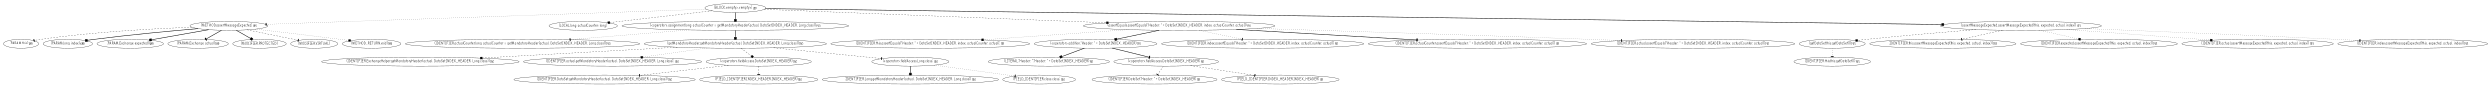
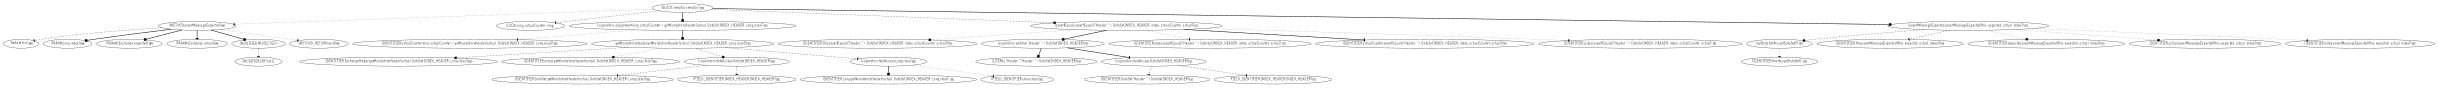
  digraph {
    fontname="Comic Neue"
    node [fontname="Comic Neue"]
    edge [arrowhead=box fontname="Comic Neue" style=dashed]
    n1 [label=<(METHOD,assertMessageExpected)<SUB>185</SUB>>]
    n2 [label=<(PARAM,this)<SUB>189</SUB>>]
-   n3 [label=<(PARAM,long index)<SUB>689</SUB>>]
-   n4 [label=<(PARAM,Exchange expected)<SUB>589</SUB>>]
+   n3 [label=<(PARAM,long index)<SUB>189</SUB>>]
+   n4 [label=<(PARAM,Exchange expected)<SUB>189</SUB>>]
    n5 [label=<(PARAM,Exchange actual)<SUB>189</SUB>>]
    n6 [label=<(MODIFIER,PROTECTED)>]
    n7 [label=<(MODIFIER,VIRTUAL)>]
    n8 [label=<(METHOD_RETURN,void)<SUB>189</SUB>>]
    n9 [label=<(BLOCK,&lt;empty&gt;,&lt;empty&gt;)<SUB>189</SUB>>]
    n10 [label=<(LOCAL,long actualCounter: long)>]
    n11 [label=<(&lt;operator&gt;.assignment,long actualCounter = getMandatoryHeader(actual, DataSet.INDEX_HEADER, Long.class))<SUB>190</SUB>>]
    n12 [label=<(assertEquals,assertEquals(&quot;Header: &quot; + DataSet.INDEX_HEADER, index, actualCounter, actual))<SUB>191</SUB>>]
    n13 [label=<(assertMessageExpected,assertMessageExpected(this, expected, actual, index))<SUB>193</SUB>>]
    n14 [label=<(IDENTIFIER,actualCounter,long actualCounter = getMandatoryHeader(actual, DataSet.INDEX_HEADER, Long.class))<SUB>190</SUB>>]
    n15 [label=<(getMandatoryHeader,getMandatoryHeader(actual, DataSet.INDEX_HEADER, Long.class))<SUB>190</SUB>>]
    n16 [label=<(IDENTIFIER,this,assertEquals(&quot;Header: &quot; + DataSet.INDEX_HEADER, index, actualCounter, actual))<SUB>191</SUB>>]
    n17 [label=<(&lt;operator&gt;.addition,&quot;Header: &quot; + DataSet.INDEX_HEADER)<SUB>191</SUB>>]
    n18 [label=<(IDENTIFIER,index,assertEquals(&quot;Header: &quot; + DataSet.INDEX_HEADER, index, actualCounter, actual))<SUB>191</SUB>>]
    n19 [label=<(IDENTIFIER,actualCounter,assertEquals(&quot;Header: &quot; + DataSet.INDEX_HEADER, index, actualCounter, actual))<SUB>191</SUB>>]
    n20 [label=<(IDENTIFIER,actual,assertEquals(&quot;Header: &quot; + DataSet.INDEX_HEADER, index, actualCounter, actual))<SUB>191</SUB>>]
    n21 [label=<(getDataSet,this.getDataSet())<SUB>193</SUB>>]
    n22 [label=<(IDENTIFIER,this,assertMessageExpected(this, expected, actual, index))<SUB>193</SUB>>]
    n23 [label=<(IDENTIFIER,expected,assertMessageExpected(this, expected, actual, index))<SUB>193</SUB>>]
    n24 [label=<(IDENTIFIER,actual,assertMessageExpected(this, expected, actual, index))<SUB>193</SUB>>]
    n25 [label=<(IDENTIFIER,index,assertMessageExpected(this, expected, actual, index))<SUB>193</SUB>>]
    n26 [label=<(IDENTIFIER,ExchangeHelper,getMandatoryHeader(actual, DataSet.INDEX_HEADER, Long.class))<SUB>190</SUB>>]
    n27 [label=<(IDENTIFIER,actual,getMandatoryHeader(actual, DataSet.INDEX_HEADER, Long.class))<SUB>190</SUB>>]
    n28 [label=<(&lt;operator&gt;.fieldAccess,DataSet.INDEX_HEADER)<SUB>190</SUB>>]
    n29 [label=<(&lt;operator&gt;.fieldAccess,Long.class)<SUB>190</SUB>>]
    n30 [label=<(IDENTIFIER,DataSet,getMandatoryHeader(actual, DataSet.INDEX_HEADER, Long.class))<SUB>190</SUB>>]
    n31 [label=<(FIELD_IDENTIFIER,INDEX_HEADER,INDEX_HEADER)<SUB>190</SUB>>]
    n32 [label=<(IDENTIFIER,Long,getMandatoryHeader(actual, DataSet.INDEX_HEADER, Long.class))<SUB>190</SUB>>]
    n33 [label=<(FIELD_IDENTIFIER,class,class)<SUB>190</SUB>>]
    n34 [label=<(LITERAL,&quot;Header: &quot;,&quot;Header: &quot; + DataSet.INDEX_HEADER)<SUB>191</SUB>>]
    n35 [label=<(&lt;operator&gt;.fieldAccess,DataSet.INDEX_HEADER)<SUB>191</SUB>>]
    n36 [label=<(IDENTIFIER,DataSet,&quot;Header: &quot; + DataSet.INDEX_HEADER)<SUB>191</SUB>>]
    n37 [label=<(FIELD_IDENTIFIER,INDEX_HEADER,INDEX_HEADER)<SUB>191</SUB>>]
    n38 [label=<(IDENTIFIER,this,this.getDataSet())<SUB>193</SUB>>]
    n1 -> n2 [arrowhead=tee]
    n1 -> n3 [style=bold]
    n1 -> n4 [style=bold]
    n1 -> n5 [arrowhead=tee style=bold]
    n1 -> n6 [style=bold]
-   n1 -> n7 [arrowhead=tee]
-   n1 -> n8 [style=dotted]
+   n6 -> n7 [arrowhead=tee]
+   n1 -> n8 [arrowhead=tee style=dotted]
    n9 -> n1 [arrowhead=tee style=dotted]
-   n9 -> n10
+   n9 -> n10 [arrowhead=tee]
    n9 -> n11 [style=bold]
    n9 -> n12
    n9 -> n13 [style=bold]
    n11 -> n14 [arrowhead=tee style=dotted]
    n11 -> n15 [style=bold]
    n12 -> n16 [style=dotted]
    n12 -> n17 [style=bold]
    n12 -> n18 [arrowhead=tee style=dotted]
    n12 -> n19 [arrowhead=tee style=bold]
    n12 -> n20 [arrowhead=tee style=dotted]
    n13 -> n21
    n13 -> n22 [arrowhead=tee]
    n13 -> n23 [style=dotted]
    n13 -> n24 [style=dotted]
    n13 -> n25 [arrowhead=tee style=dotted]
    n15 -> n26
    n15 -> n27 [style=dotted]
    n15 -> n28
    n15 -> n29 [arrowhead=tee]
    n17 -> n34 [style=bold]
    n17 -> n35 [arrowhead=tee style=bold]
    n21 -> n38 [arrowhead=tee style=dotted]
    n28 -> n30 [arrowhead=tee]
    n28 -> n31 [arrowhead=tee]
    n29 -> n32 [style=bold]
    n29 -> n33 [arrowhead=tee style=dotted]
    n35 -> n36 [arrowhead=tee]
    n35 -> n37 [arrowhead=tee]
  }
